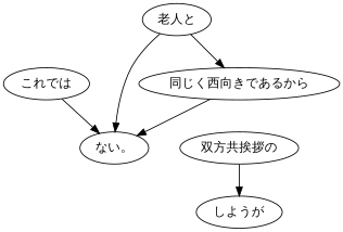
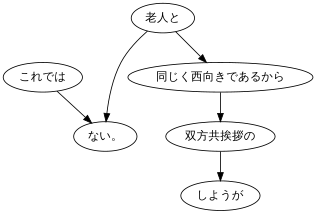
  digraph {
    n1 [label="これでは"]
    n2 [label="ない。"]
    n3 [label="老人と"]
    n4 [label="同じく西向きであるから"]
    n5 [label="双方共挨拶の"]
    n6 [label="しようが"]
    n1 -> n2
    n3 -> n2
    n3 -> n4
-   n4 -> n2
+   n4 -> n5
    n5 -> n6
  }
